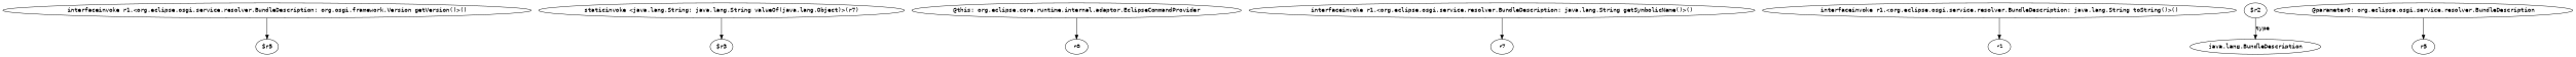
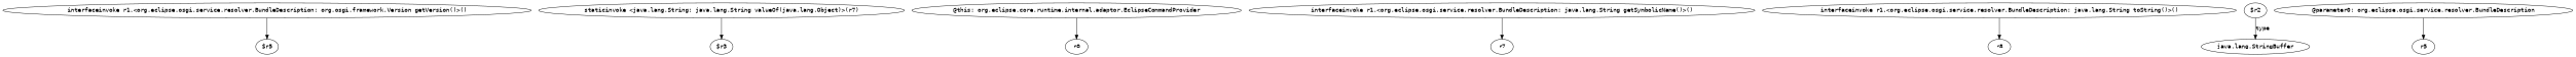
  digraph {
    fontname="DejaVu Sans Mono"
    node [fontname="DejaVu Sans Mono"]
    edge [fontname="DejaVu Sans Mono"]
    n1 [label="interfaceinvoke r1.<org.eclipse.osgi.service.resolver.BundleDescription: org.osgi.framework.Version getVersion()>()"]
    n2 [label="$r5"]
    n3 [label="staticinvoke <java.lang.String: java.lang.String valueOf(java.lang.Object)>(r7)"]
    n4 [label="$r3"]
    n5 [label="@this: org.eclipse.core.runtime.internal.adaptor.EclipseCommandProvider"]
    n6 [label=r0]
    n7 [label="interfaceinvoke r1.<org.eclipse.osgi.service.resolver.BundleDescription: java.lang.String getSymbolicName()>()"]
    n8 [label=r7]
    n9 [label="interfaceinvoke r1.<org.eclipse.osgi.service.resolver.BundleDescription: java.lang.String toString()>()"]
-   n10 [label=r1]
-   n11 [label="java.lang.BundleDescription"]
+   n10 [label=r8]
+   n11 [label="java.lang.StringBuffer"]
    n12 [label="$r2"]
    n13 [label="@parameter0: org.eclipse.osgi.service.resolver.BundleDescription"]
    n14 [label=r5]
    n1 -> n2
    n3 -> n4
    n5 -> n6
    n7 -> n8
    n9 -> n10
    n12 -> n11 [label=type]
    n13 -> n14
  }
